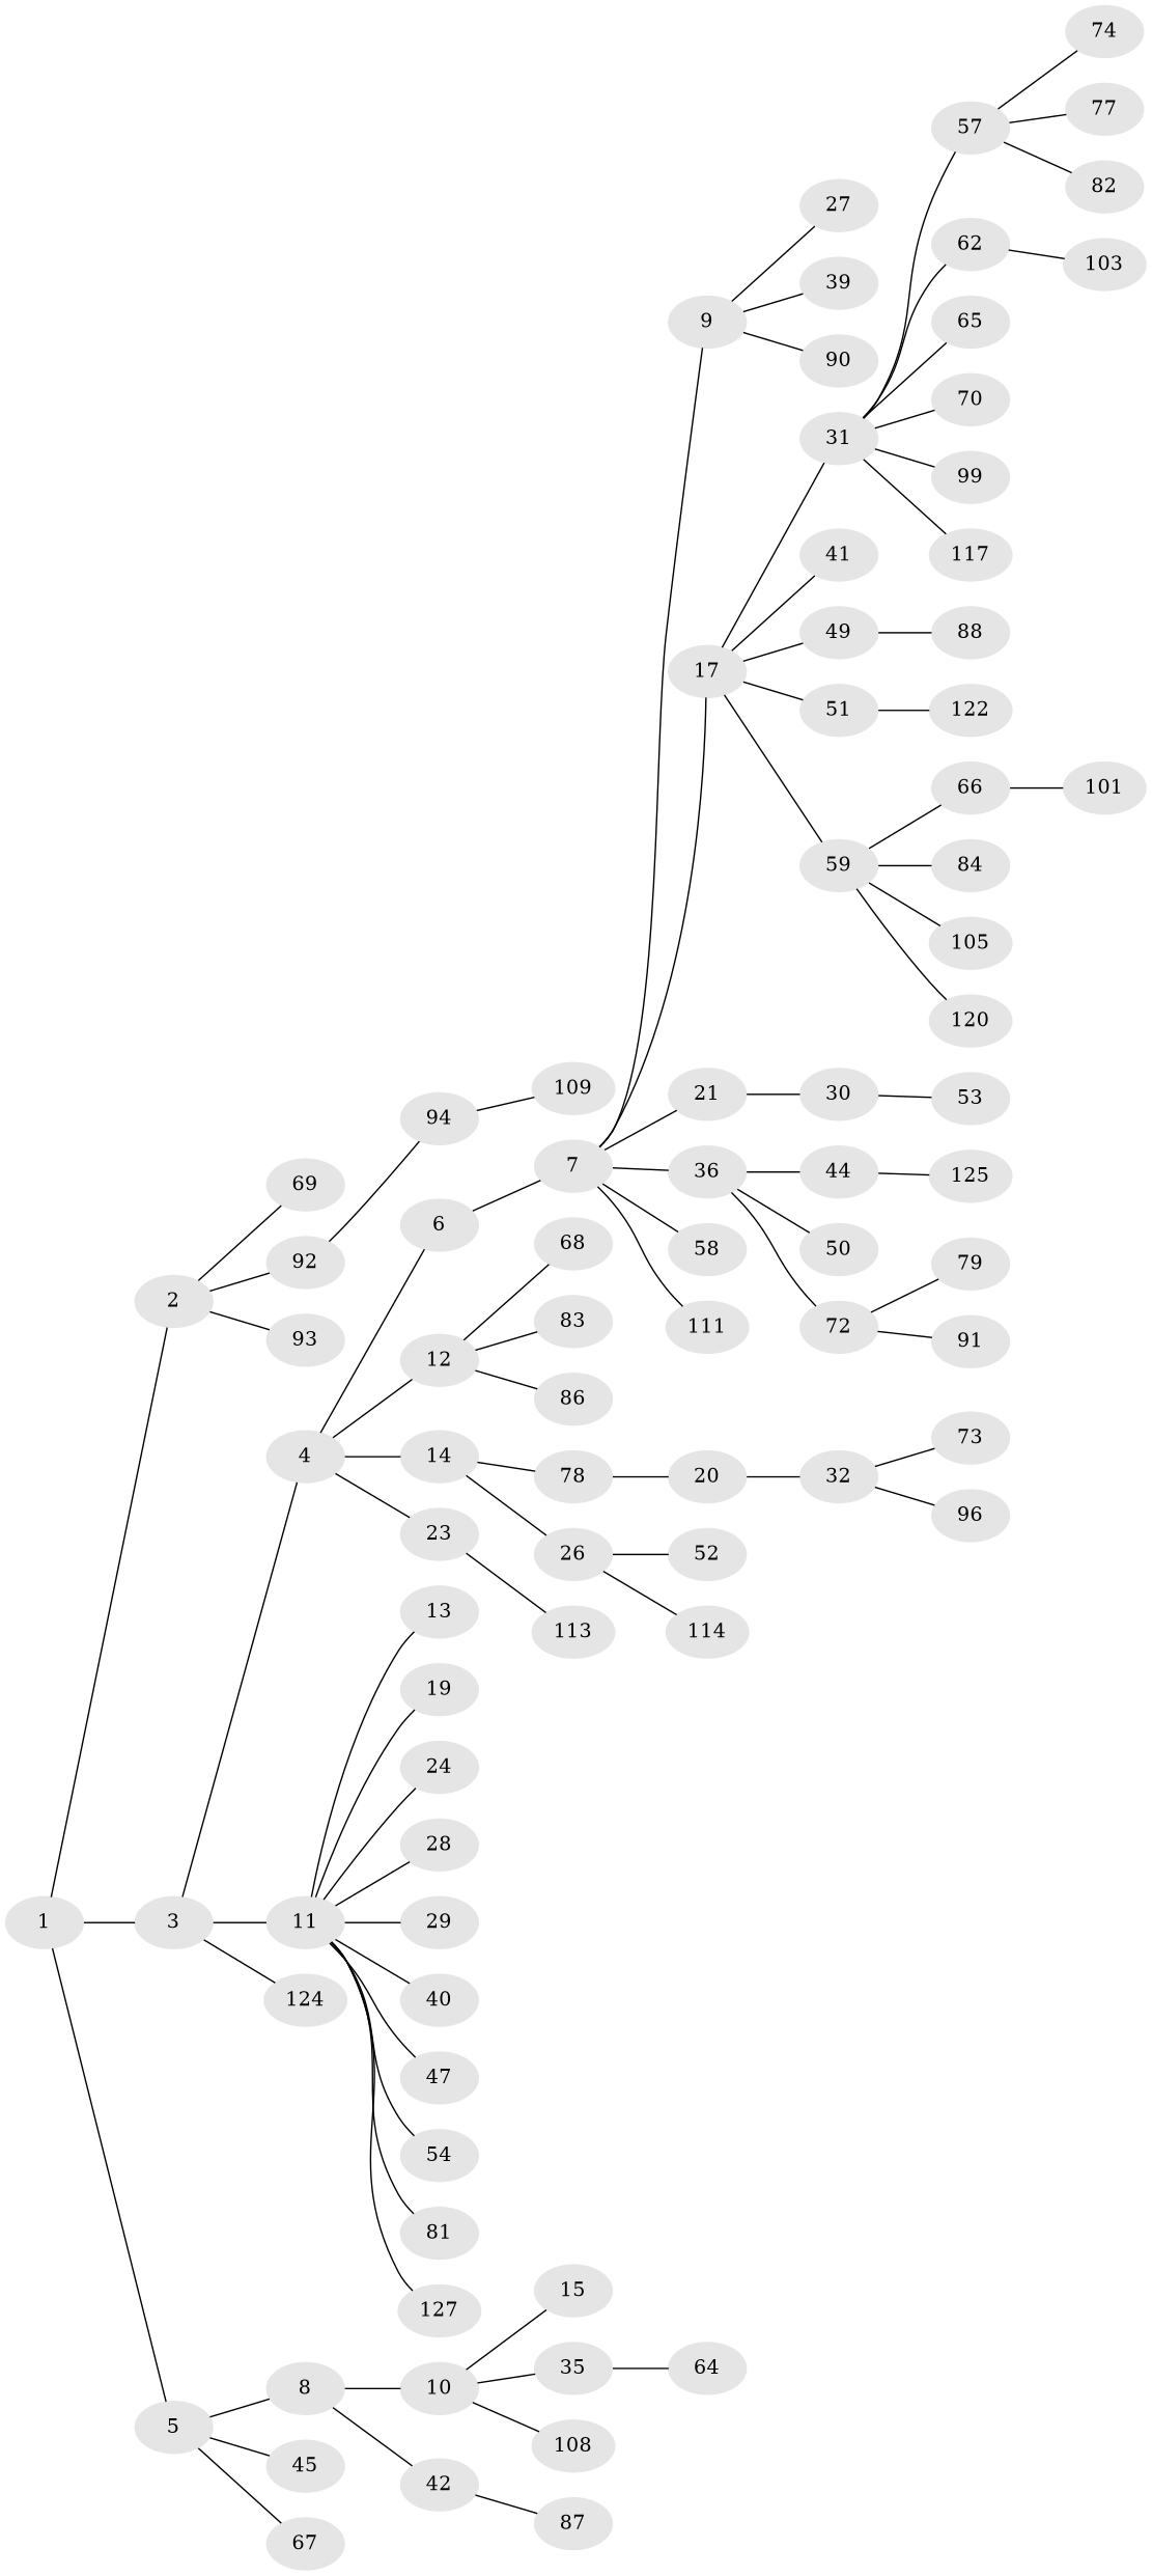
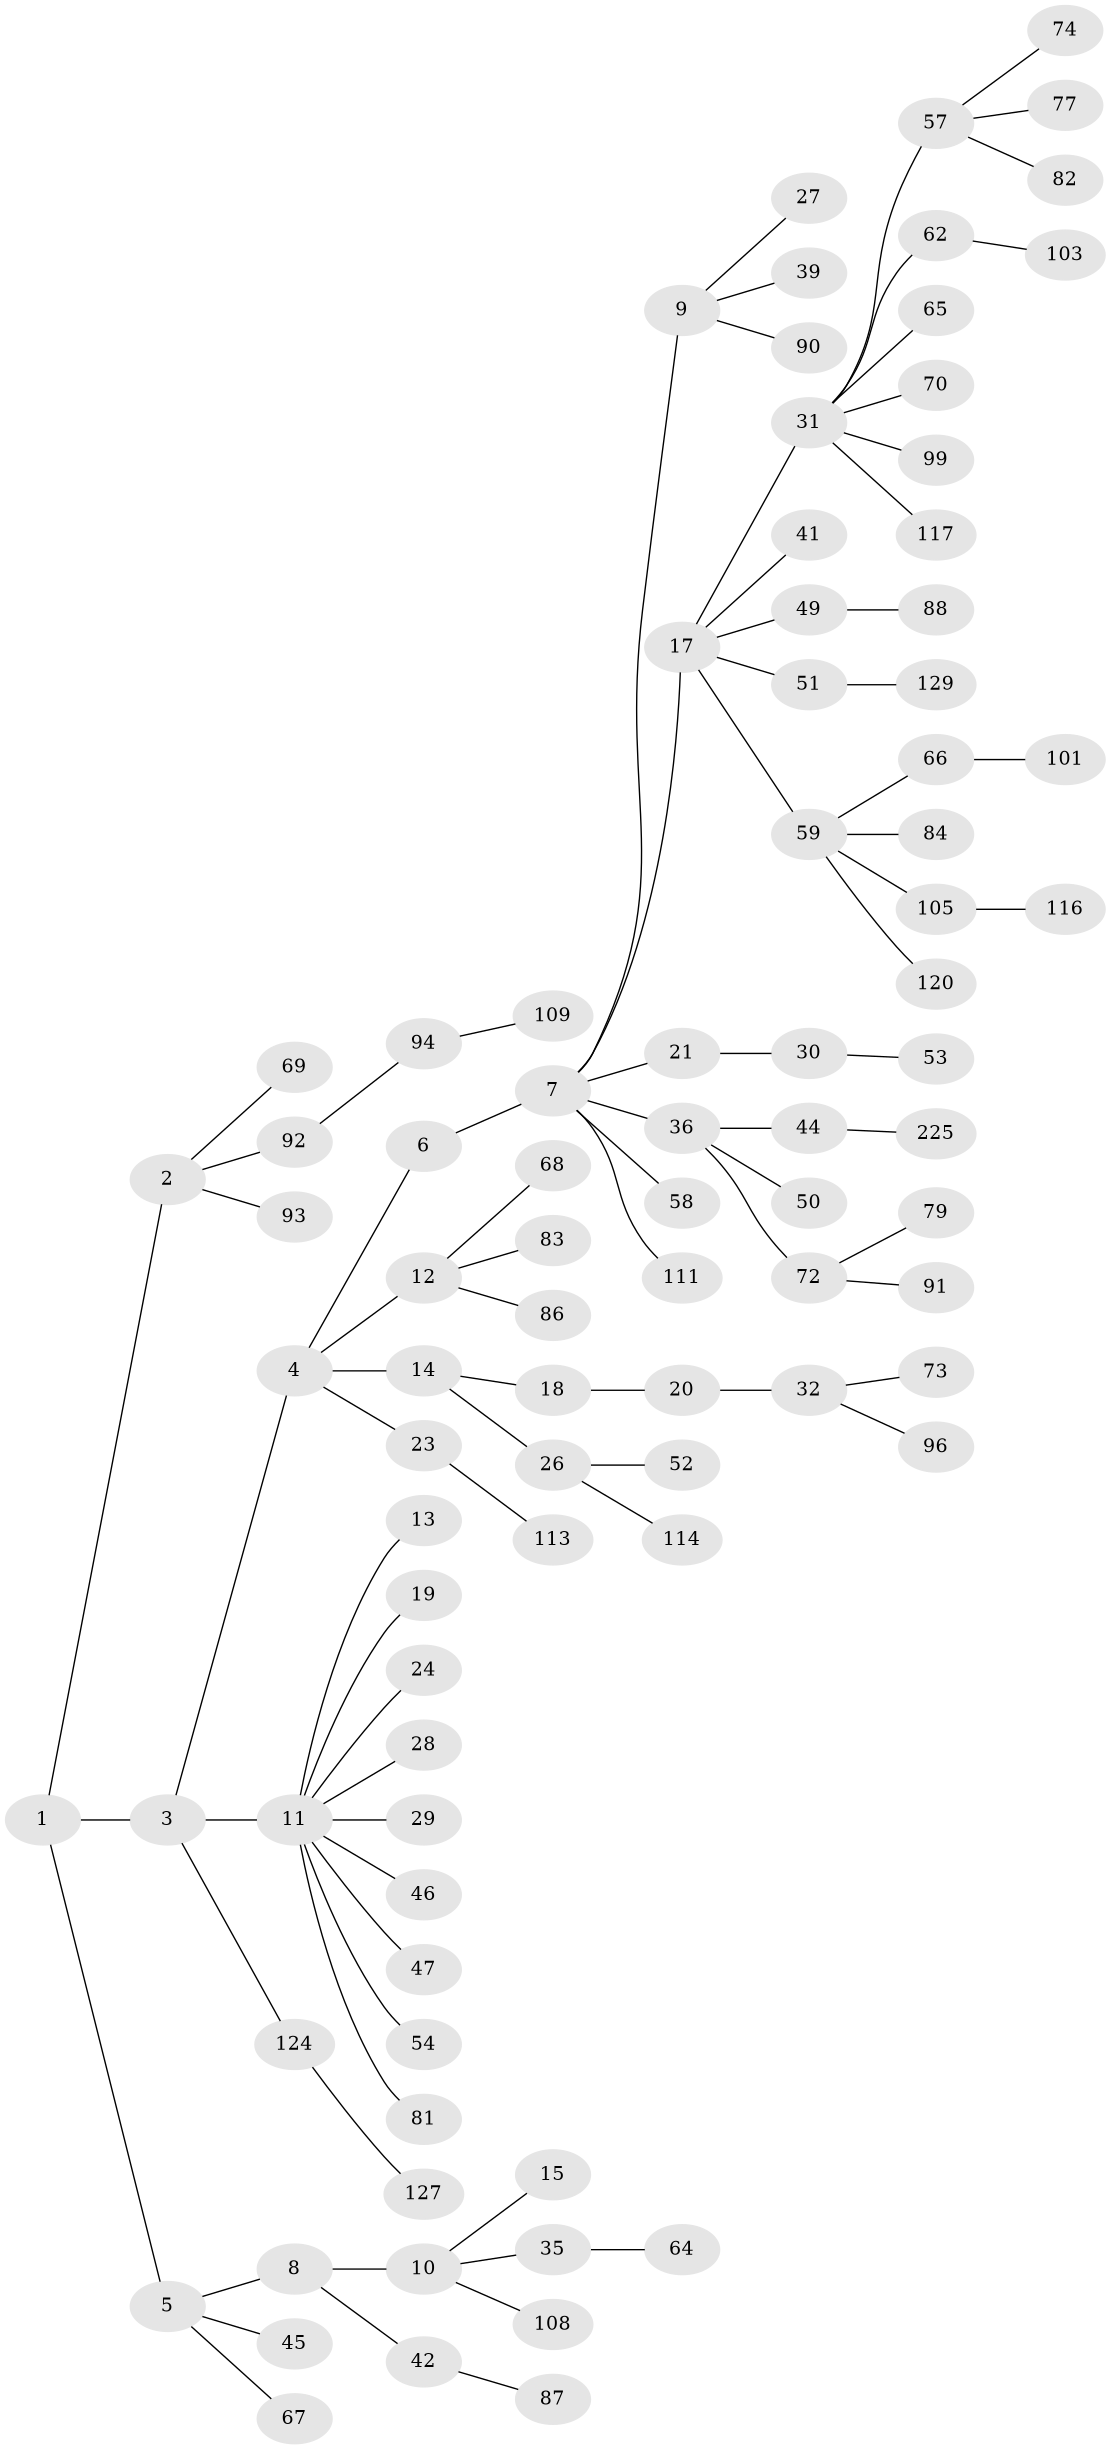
  graph {
    rankdir=LR
    node [color=gray90 style=filled]
    1 [super="+61"]
    2
    3
    5 [super="+34"]
    69
    92
    93 [super="+95"]
    4
    11 [super="+16"]
    124
    8 [super="+37"]
    45 [super="+128"]
    67 [super="+106"]
    94 [super="+97"]
    6 [super="+78"]
    12 [super="+63"]
    14 [super="+119"]
    23 [super="+75"]
    13
    19
    24
    28
    29
-   40
+   40 [label=46]
    47 [super="+100"]
    54
    81
    127
    7 [super="+22"]
    68
    83
    86
-   18 [super="+121" label=78]
+   18 [super="+121"]
    26 [super="+38"]
    113
    10 [super="+25"]
    42 [super="+46"]
    9 [super="+80"]
    17 [super="+33"]
    21 [super="+104"]
    36
    58
    111
    27
    39
    90
    31 [super="+48"]
    41 [super="+43"]
    49 [super="+89"]
    51 [super="+56"]
    59 [super="+115"]
    30 [super="+118"]
    44 [super="+71"]
    50
    72 [super="+76"]
    15
    35 [super="+98"]
    108
    87
    64
    20
    52
    114
    57 [super="+60"]
    62 [super="+85"]
    65
    70 [super="+126"]
    99
    117
    88
-   122
+   122 [label=129]
    66
    84
    105
    120
    32 [super="+112"]
    73
    96
    53
    74
    77
    82 [super="+107"]
    103
-   125
+   125 [label=225]
    79 [super="+102"]
    91
    101
+   116 [super="+123"]
    109 [super="+110"]
    1 -- 2
    1 -- 3
    1 -- 5
    2 -- 69
    2 -- 92
    2 -- 93
    3 -- 4
    3 -- 11
    3 -- 124
    5 -- 8
    5 -- 45
    5 -- 67
    92 -- 94
    4 -- 6
    4 -- 12
    4 -- 14
    4 -- 23
    11 -- 13
    11 -- 19
    11 -- 24
    11 -- 28
    11 -- 29
    11 -- 40
    11 -- 47
    11 -- 54
    11 -- 81
-   11 -- 127
+   124 -- 127
    8 -- 10
    8 -- 42
    94 -- 109
    6 -- 7
    12 -- 68
    12 -- 83
    12 -- 86
    14 -- 18
    14 -- 26
    23 -- 113
    7 -- 9
    7 -- 17
    7 -- 21
    7 -- 36
    7 -- 58
    7 -- 111
    18 -- 20
    26 -- 52
    26 -- 114
    10 -- 15
    10 -- 35
    10 -- 108
    42 -- 87
    9 -- 27
    9 -- 39
    9 -- 90
    17 -- 31
    17 -- 41
    17 -- 49
    17 -- 51
    17 -- 59
    21 -- 30
    36 -- 44
    36 -- 50
    36 -- 72
    31 -- 57
    31 -- 62
    31 -- 65
    31 -- 70
    31 -- 99
    31 -- 117
    49 -- 88
    51 -- 122
    59 -- 66
    59 -- 84
    59 -- 105
    59 -- 120
    30 -- 53
    44 -- 125
    72 -- 79
    72 -- 91
    35 -- 64
    20 -- 32
    57 -- 74
    57 -- 77
    57 -- 82
    62 -- 103
    66 -- 101
+   105 -- 116
    32 -- 73
    32 -- 96
  }
